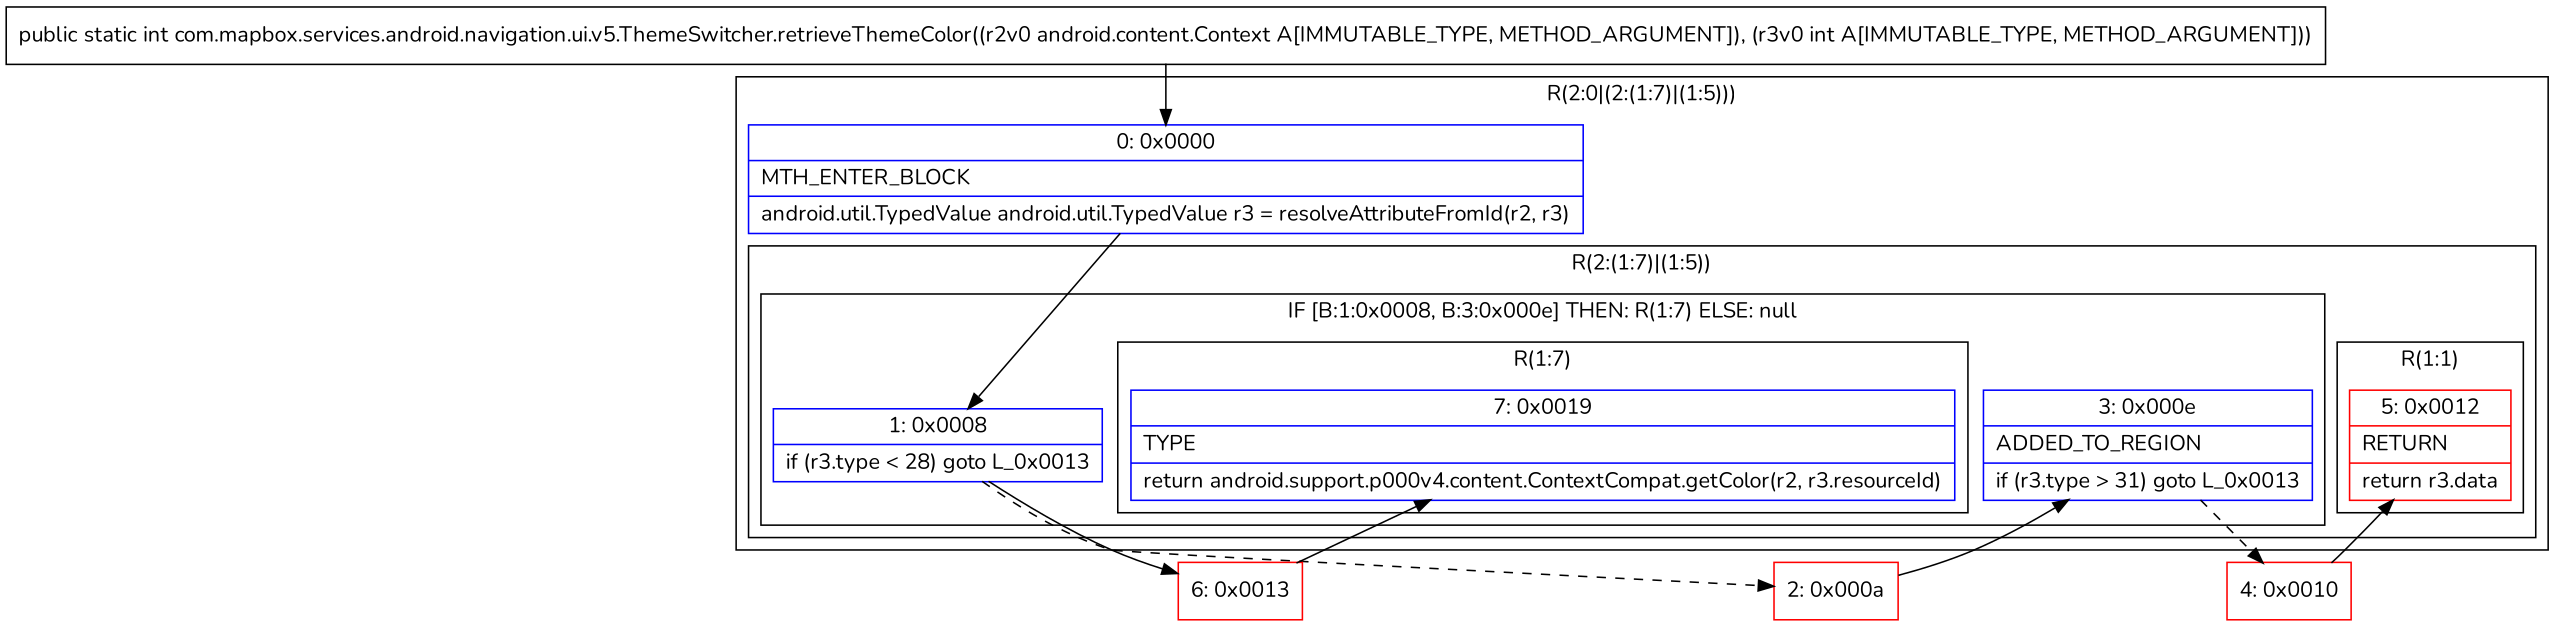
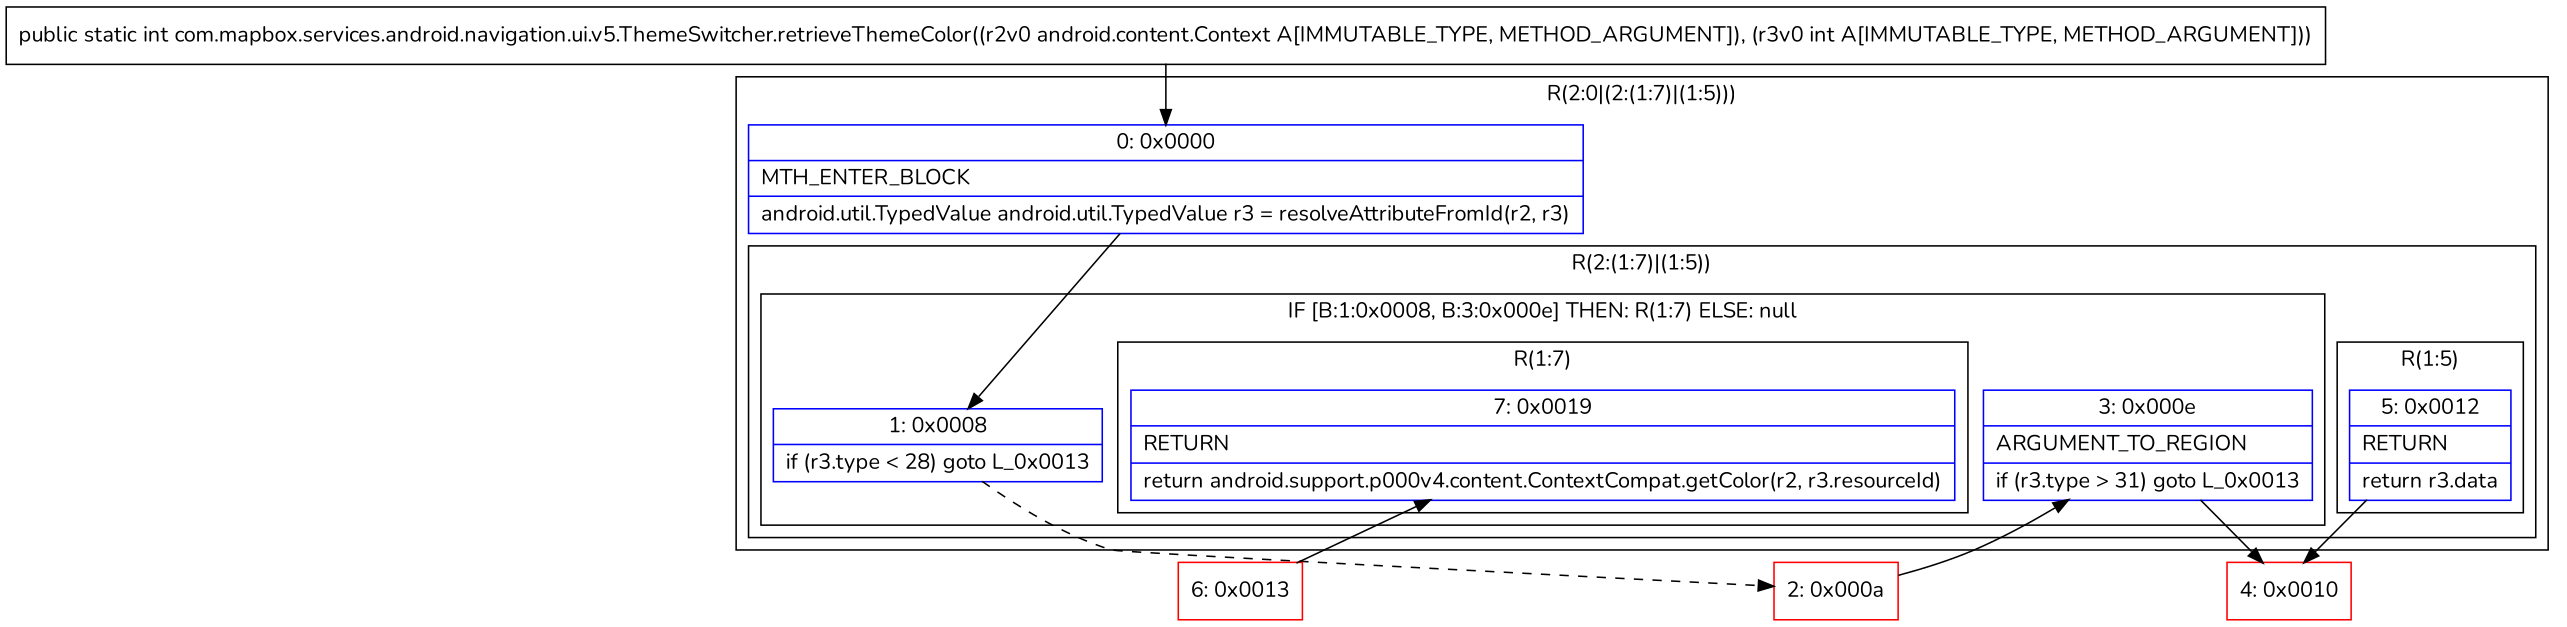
  digraph {
    fontname=Nunito
    node [color=blue fontname=Nunito shape=record]
    edge [fontname=Nunito]
-   n1 [label="{7\:\ 0x0019|TYPE\l|return android.support.p000v4.content.ContextCompat.getColor(r2, r3.resourceId)\l}"]
+   n1 [label="{7\:\ 0x0019|RETURN\l|return android.support.p000v4.content.ContextCompat.getColor(r2, r3.resourceId)\l}"]
    n2 [label="{1\:\ 0x0008|if (r3.type \< 28) goto L_0x0013\l}"]
-   n3 [label="{3\:\ 0x000e|ADDED_TO_REGION\l|if (r3.type \> 31) goto L_0x0013\l}"]
-   n4 [color=red label="{5\:\ 0x0012|RETURN\l|return r3.data\l}"]
+   n3 [label="{3\:\ 0x000e|ARGUMENT_TO_REGION\l|if (r3.type \> 31) goto L_0x0013\l}"]
+   n4 [label="{5\:\ 0x0012|RETURN\l|return r3.data\l}"]
    n5 [label="{0\:\ 0x0000|MTH_ENTER_BLOCK\l|android.util.TypedValue android.util.TypedValue r3 = resolveAttributeFromId(r2, r3)\l}"]
    n6 [color=red label="{2\:\ 0x000a}"]
    n7 [color=red label="{6\:\ 0x0013}"]
    n8 [color=red label="{4\:\ 0x0010}"]
    n9 [label="{public static int com.mapbox.services.android.navigation.ui.v5.ThemeSwitcher.retrieveThemeColor((r2v0 android.content.Context A[IMMUTABLE_TYPE, METHOD_ARGUMENT]), (r3v0 int A[IMMUTABLE_TYPE, METHOD_ARGUMENT])) }" color=""]
    subgraph cluster_1 {
      label="R(2:0|(2:(1:7)|(1:5)))"
      n5
      subgraph cluster_2 {
        label="R(2:(1:7)|(1:5))"
        subgraph cluster_3 {
          label="IF [B:1:0x0008, B:3:0x000e] THEN: R(1:7) ELSE: null"
          n2
          n3
          subgraph cluster_4 {
            label="R(1:7)"
            n1
          }
        }
        subgraph cluster_5 {
-         label="R(1:1)"
+         label="R(1:5)"
          n4
        }
      }
    }
    n2 -> n6 [style=dashed]
-   n2 -> n7
-   n3 -> n8 [style=dashed]
+   n3 -> n8 [style=solid]
    n5 -> n2
    n6 -> n3
    n7 -> n1
-   n8 -> n4
+   n4 -> n8
    n9 -> n5
  }
